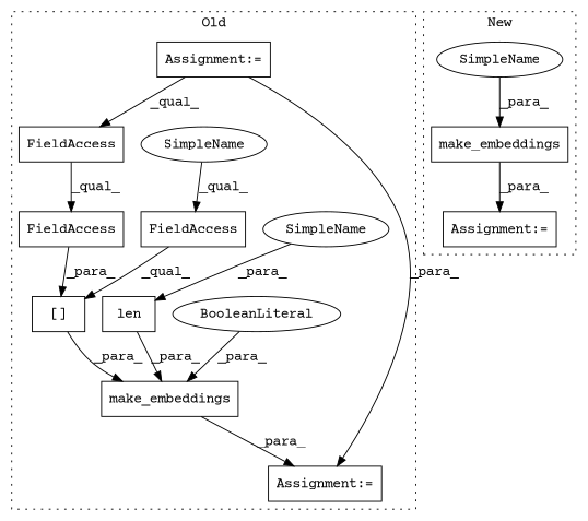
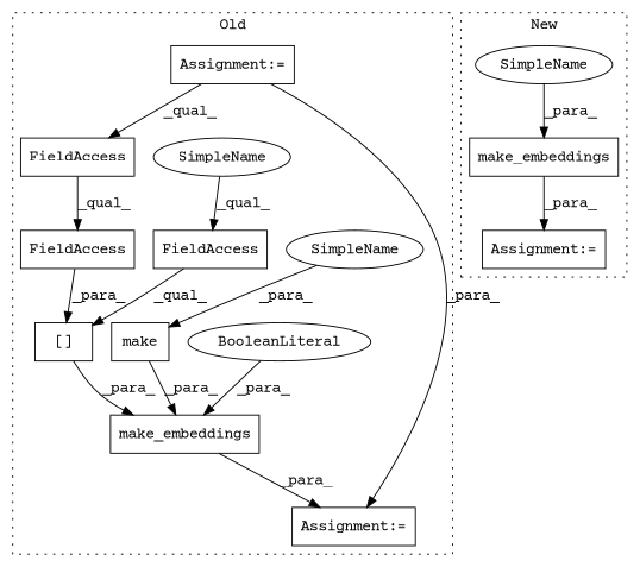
  digraph {
    fontname="Courier Prime"
    node [a=32 l="16,1" s=1556 shape=box fontname="Courier Prime"]
    edge [fontname="Courier Prime"]
    n1 [label=make_embeddings s="1536,1618"]
-   n2 [l="4,1" label=len s="1603,1612"]
+   n2 [l="4,1" label=make s="1603,1612"]
    n3 [a=9 l=4 label=BooleanLiteral s=1614 shape=ellipse]
    n4 [a=7 l=4 label="Assignment:=" s=1306]
    n5 [a=2 l="11,1" label="[]" s="1556,1583"]
    n6 [a=22 l=10 label=FieldAccess]
    n7 [a=22 l=16 label=FieldAccess s=1567]
    n8 [a=22 l=7 label=FieldAccess s=1567]
    n9 [a=7 l=1 label="Assignment:=" s=1535]
    n10 [a=42 l=5 label=SimpleName shape=ellipse]
    n11 [a=42 l=5 label=SimpleName s=1607 shape=ellipse]
    n12 [label=make_embeddings s="1514,1557"]
    n13 [a=7 l=1 label="Assignment:=" s=1513]
    n14 [a=42 l=9 label=SimpleName s=1534 shape=ellipse]
    subgraph cluster_1 {
      label=Old
      style=dotted
      n1
      n2
      n3
      n4
      n5
      n6
      n7
      n8
      n9
      n10
      n11
    }
    subgraph cluster_2 {
      label=New
      style=dotted
      n12
      n13
      n14
    }
    n1 -> n9 [label=_para_]
    n2 -> n1 [label=_para_]
    n3 -> n1 [label=_para_]
    n4 -> n8 [label=_qual_]
    n4 -> n9 [label=_para_]
    n5 -> n1 [label=_para_]
    n6 -> n5 [label=_qual_]
    n7 -> n5 [label=_para_]
    n8 -> n7 [label=_qual_]
    n10 -> n6 [label=_qual_]
    n11 -> n2 [label=_para_]
    n12 -> n13 [label=_para_]
    n14 -> n12 [label=_para_]
  }
